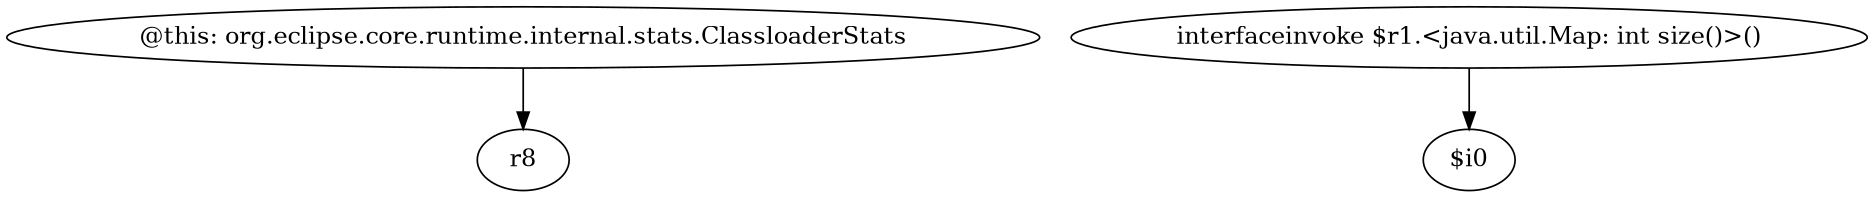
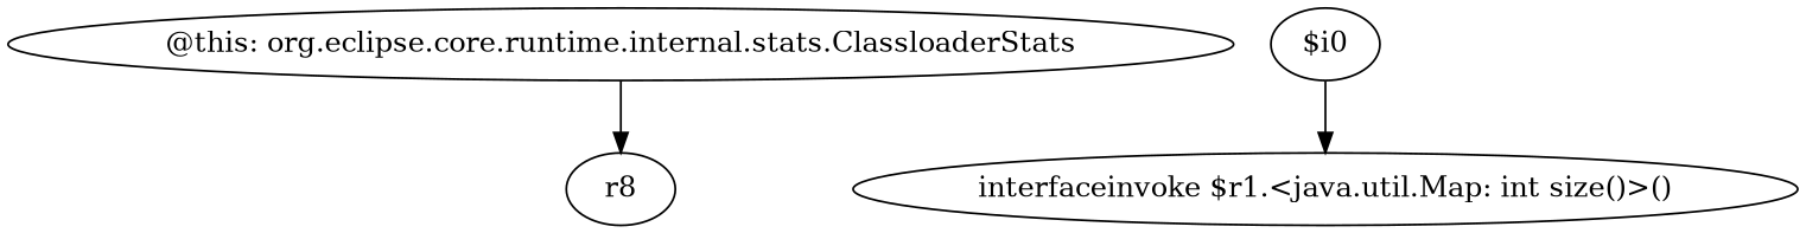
  digraph {
    n1 [label="@this: org.eclipse.core.runtime.internal.stats.ClassloaderStats"]
    n2 [label=r8]
    n3 [label="interfaceinvoke $r1.<java.util.Map: int size()>()"]
    n4 [label="$i0"]
    n1 -> n2
-   n3 -> n4
+   n4 -> n3
  }
